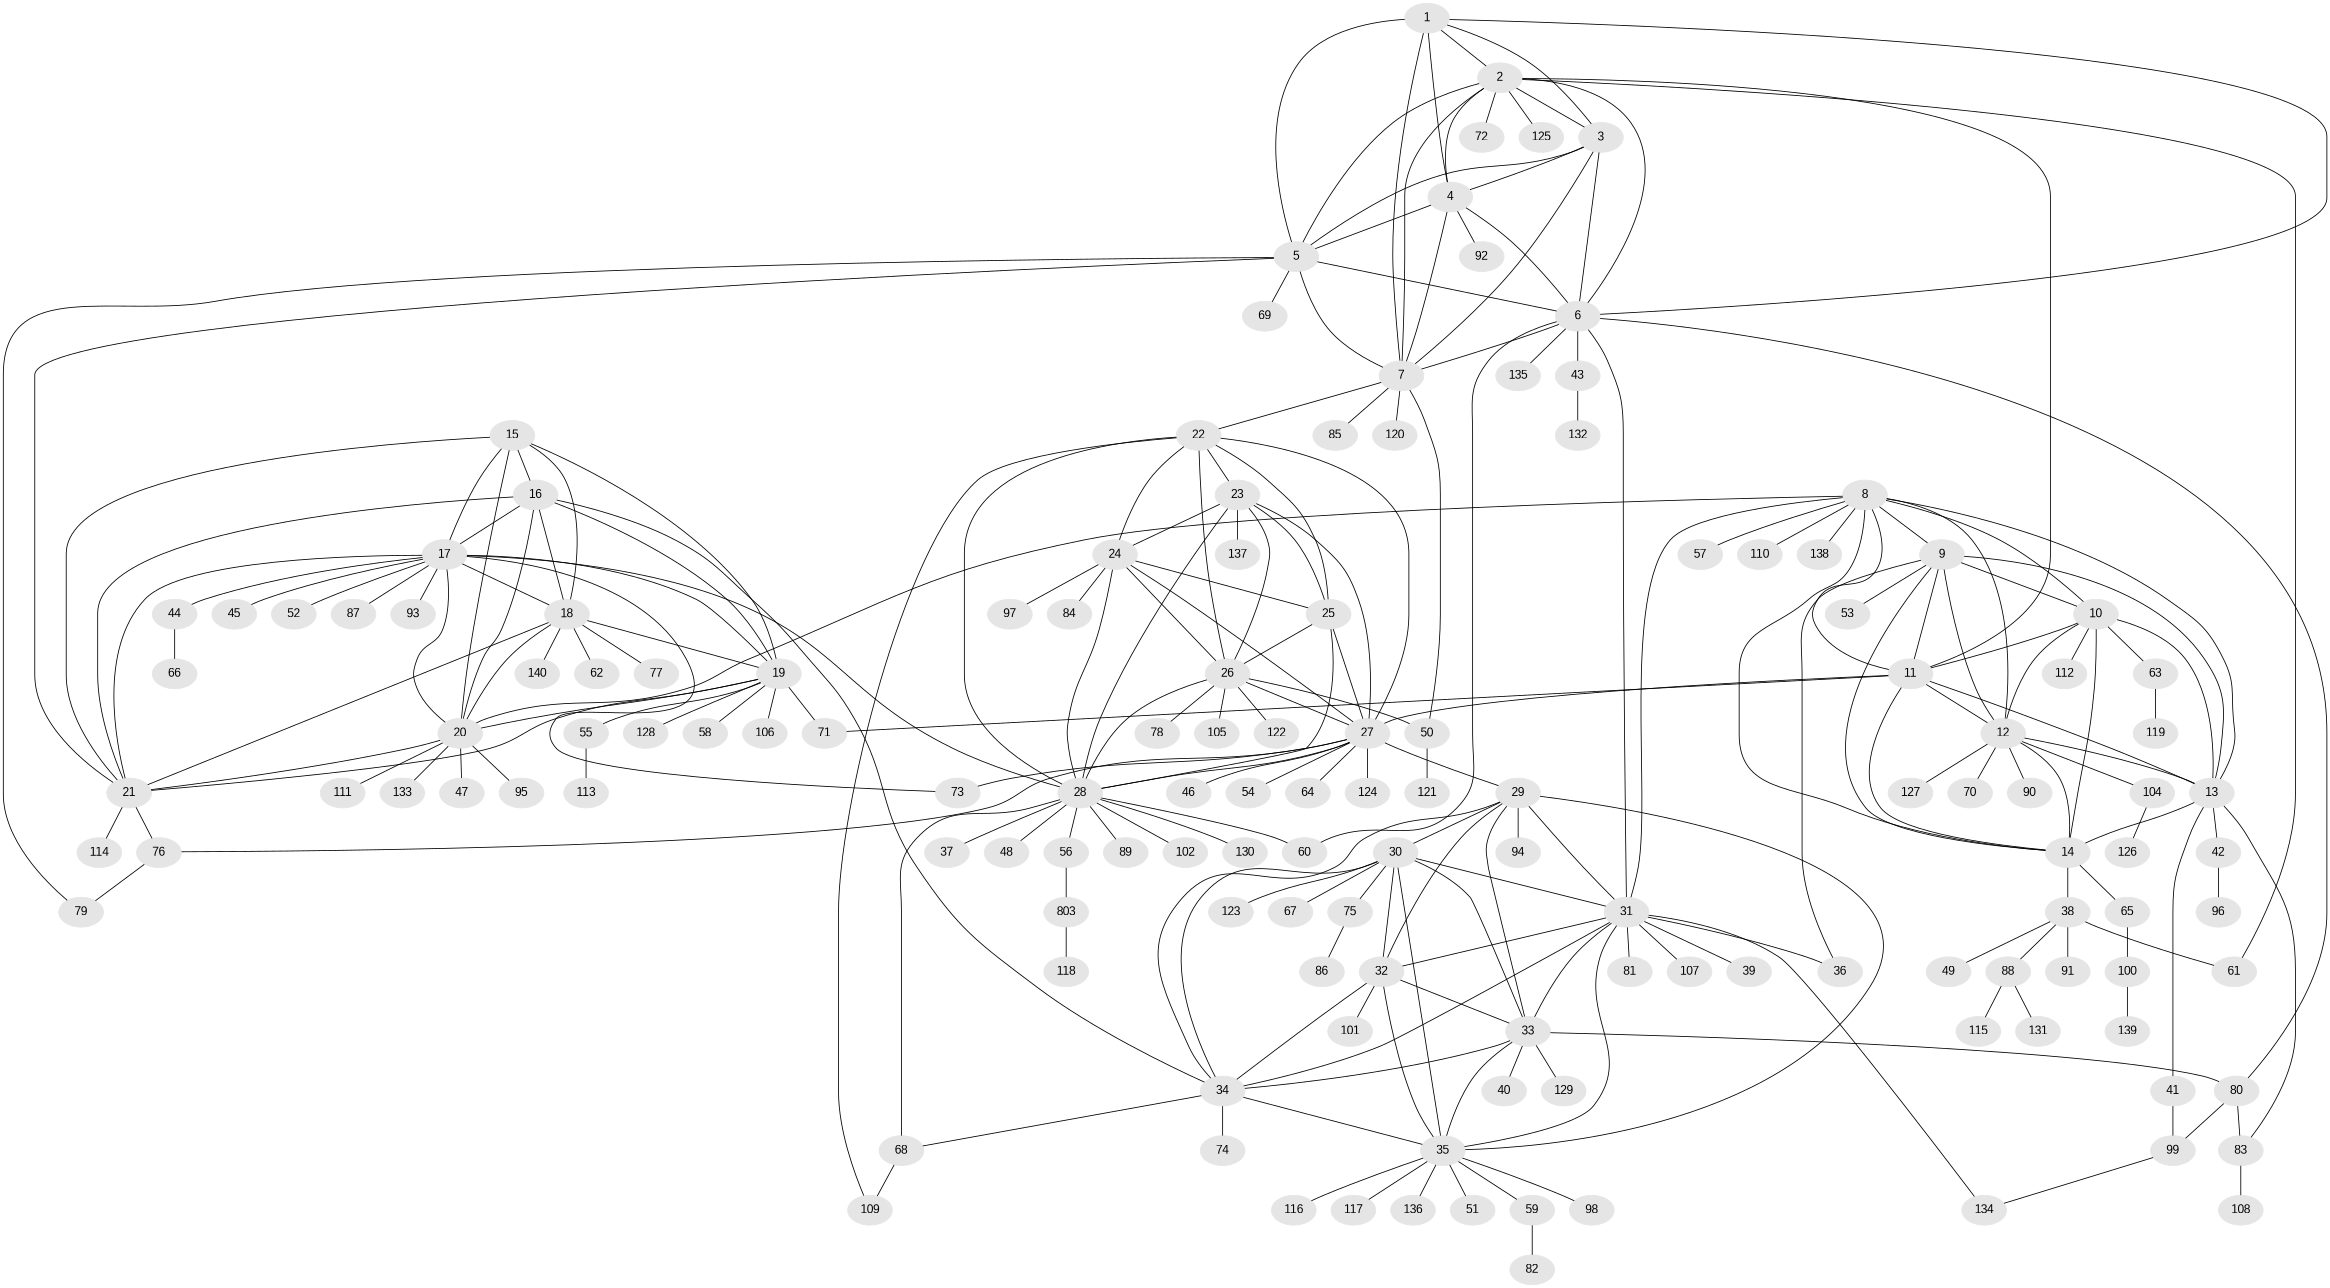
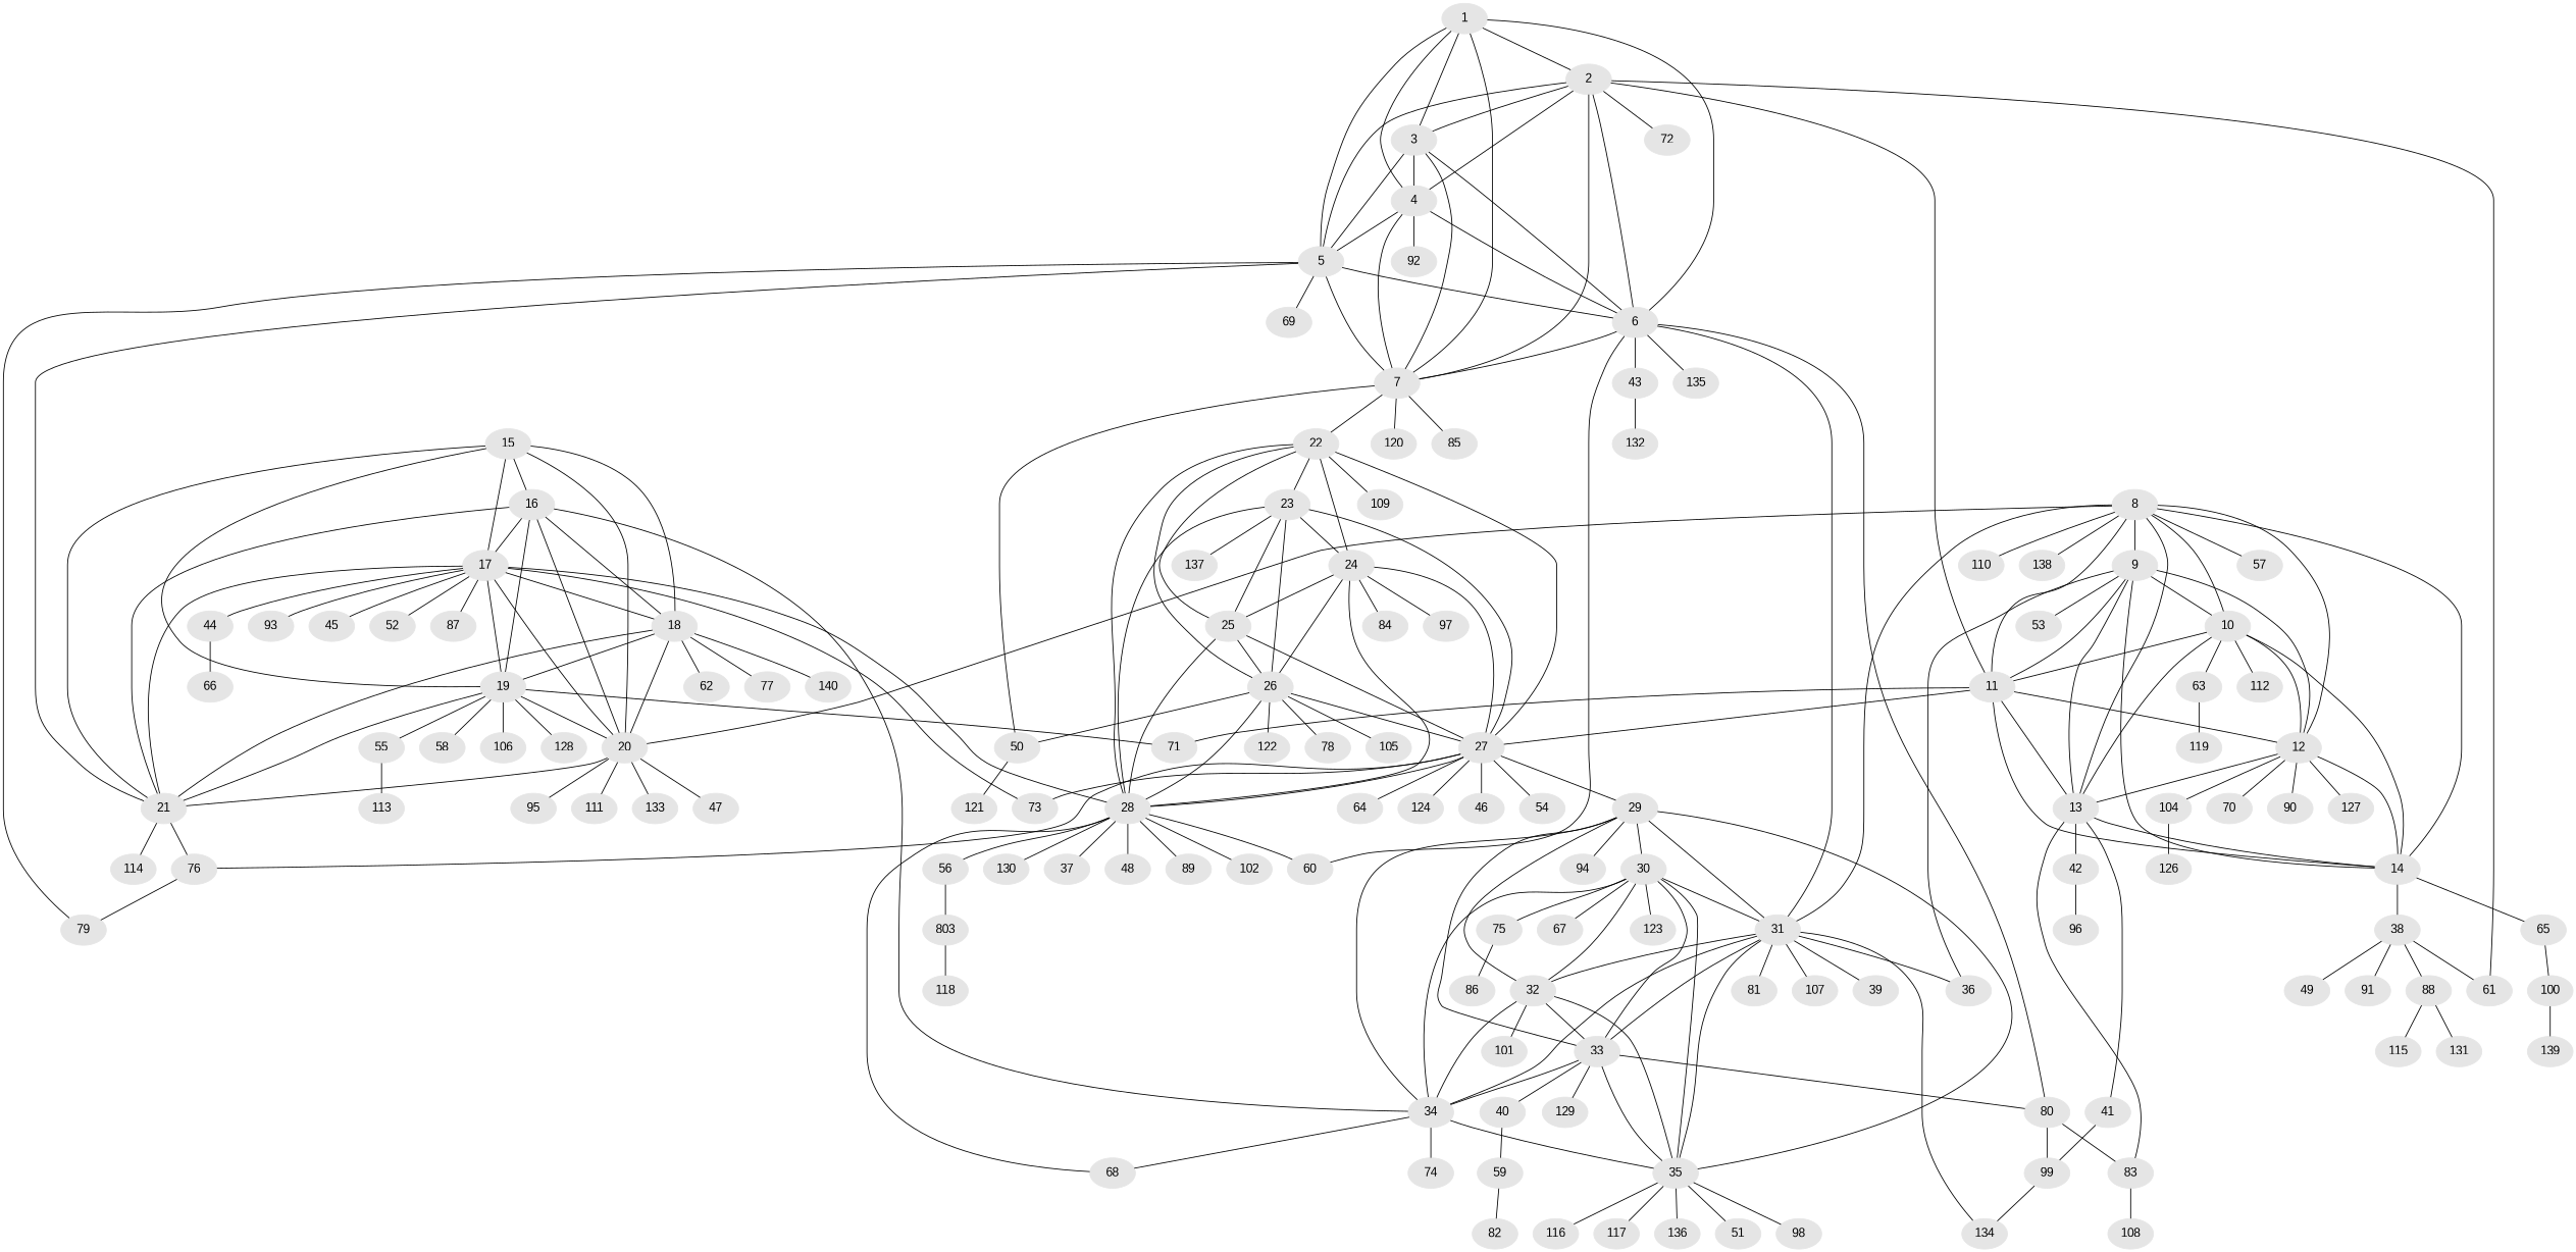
  graph {
    fontname="Liberation Sans"
    node [color=gray90 fontname="Liberation Sans" style=filled]
    edge [fontname="Liberation Sans"]
    1
    2
    3
    4
    5
    6
    7
    11
    61
    72
-   125
    92
    21
    69
    79
    31
    43
    60
    80
    135
    22
    50
    85
    120
    12
    13
    14
    27
    71
    76
    114
    36
    34
    32
    33
    35
    39
    81
    107
    134
    132
    83
    99
    28
    23
    24
    25
    26
    109
    121
    8
    9
    10
    20
    57
    110
    138
    53
    63
    112
    70
    90
    104
    127
    41
    42
    38
    65
    47
    95
    111
    133
    119
    73
    29
    46
    54
    64
    124
    126
    96
    108
    49
    88
    91
    100
    15
    16
    17
    18
    19
    44
    45
    52
    87
    93
    62
    77
    140
    55
    58
    106
    128
    68
    74
    37
    48
    56
    89
    102
    130
    66
    113
    137
    84
    97
    78
    105
    122
    30
    94
    n122 [label=803]
    67
    75
    123
    101
    40
    129
    51
    59
    98
    116
    117
    136
    86
    82
    115
    131
    118
    139
    1 -- 2
    1 -- 3
    1 -- 4
    1 -- 5
    1 -- 6
    1 -- 7
    2 -- 3
    2 -- 4
    2 -- 5
    2 -- 6
    2 -- 7
    2 -- 11
    2 -- 61
    2 -- 72
-   2 -- 125
    3 -- 4
    3 -- 5
    3 -- 6
    3 -- 7
    4 -- 5
    4 -- 6
    4 -- 7
    4 -- 92
    5 -- 6
    5 -- 7
    5 -- 21
    5 -- 69
    5 -- 79
    6 -- 7
    6 -- 31
    6 -- 43
    6 -- 60
    6 -- 80
    6 -- 135
    7 -- 22
    7 -- 50
    7 -- 85
    7 -- 120
    11 -- 12
    11 -- 13
    11 -- 14
    11 -- 27
    11 -- 71
    21 -- 76
    21 -- 114
    31 -- 36
    31 -- 34
    31 -- 32
    31 -- 33
    31 -- 35
    31 -- 39
    31 -- 81
    31 -- 107
    31 -- 134
    43 -- 132
    80 -- 83
    80 -- 99
    22 -- 27
    22 -- 28
    22 -- 23
    22 -- 24
    22 -- 25
    22 -- 26
    22 -- 109
    50 -- 121
    12 -- 13
    12 -- 14
    12 -- 70
    12 -- 90
    12 -- 104
    12 -- 127
    13 -- 14
    13 -- 83
    13 -- 41
    13 -- 42
    14 -- 38
    14 -- 65
    27 -- 76
    27 -- 28
    27 -- 73
    27 -- 29
    27 -- 46
    27 -- 54
    27 -- 64
    27 -- 124
    76 -- 79
    34 -- 35
    34 -- 68
    34 -- 74
    32 -- 34
    32 -- 33
    32 -- 35
    32 -- 101
    33 -- 80
    33 -- 34
    33 -- 35
    33 -- 40
    33 -- 129
    35 -- 51
-   35 -- 59
+   40 -- 59
    35 -- 98
    35 -- 116
    35 -- 117
    35 -- 136
    83 -- 108
    99 -- 134
    28 -- 60
    28 -- 68
    28 -- 37
    28 -- 48
    28 -- 56
    28 -- 89
    28 -- 102
    28 -- 130
    23 -- 27
    23 -- 28
    23 -- 24
    23 -- 25
    23 -- 26
    23 -- 137
    24 -- 27
    24 -- 28
    24 -- 25
    24 -- 26
    24 -- 84
    24 -- 97
    25 -- 27
    25 -- 28
    25 -- 26
    26 -- 50
    26 -- 27
    26 -- 28
    26 -- 78
    26 -- 105
    26 -- 122
    8 -- 11
    8 -- 31
    8 -- 12
    8 -- 13
    8 -- 14
    8 -- 9
    8 -- 10
    8 -- 20
    8 -- 57
    8 -- 110
    8 -- 138
    9 -- 11
    9 -- 12
    9 -- 13
    9 -- 14
    9 -- 36
    9 -- 10
    9 -- 53
    10 -- 11
    10 -- 12
    10 -- 13
    10 -- 14
    10 -- 63
    10 -- 112
    20 -- 21
    20 -- 47
    20 -- 95
    20 -- 111
    20 -- 133
    63 -- 119
    104 -- 126
    41 -- 99
    42 -- 96
    38 -- 61
    38 -- 49
    38 -- 88
    38 -- 91
    65 -- 100
    29 -- 31
    29 -- 34
    29 -- 32
    29 -- 33
    29 -- 35
    29 -- 30
    29 -- 94
    88 -- 115
    88 -- 131
    100 -- 139
    15 -- 21
    15 -- 20
    15 -- 16
    15 -- 17
    15 -- 18
    15 -- 19
    16 -- 21
    16 -- 34
    16 -- 20
    16 -- 17
    16 -- 18
    16 -- 19
    17 -- 21
    17 -- 28
    17 -- 20
    17 -- 73
    17 -- 18
    17 -- 19
    17 -- 44
    17 -- 45
    17 -- 52
    17 -- 87
    17 -- 93
    18 -- 21
    18 -- 20
    18 -- 19
    18 -- 62
    18 -- 77
    18 -- 140
    19 -- 21
    19 -- 71
    19 -- 20
    19 -- 55
    19 -- 58
    19 -- 106
    19 -- 128
    44 -- 66
    55 -- 113
-   68 -- 109
    56 -- n122
    30 -- 31
    30 -- 34
    30 -- 32
    30 -- 33
    30 -- 35
    30 -- 67
    30 -- 75
    30 -- 123
    n122 -- 118
    75 -- 86
    59 -- 82
  }
